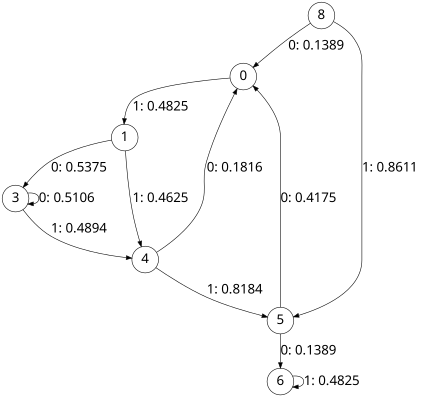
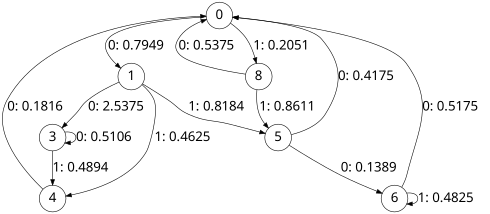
  digraph {
    fontname="Noto Sans"
    node [fontname="Noto Sans" fontsize=24 shape=circle]
    edge [fontname="Noto Sans" fontsize=24]
    0
    1
    n3 [label=8]
    3
    4
    5
    6
-   0 -> 1 [label="1: 0.4825   "]
-   1 -> 3 [label="0: 0.5375   "]
+   0 -> 1 [label="0: 0.7949   "]
+   0 -> n3 [label="1: 0.2051   "]
+   1 -> 3 [label="0: 2.5375   "]
    1 -> 4 [label="1: 0.4625   "]
-   n3 -> 0 [label="0: 0.1389   "]
+   n3 -> 0 [label="0: 0.5375   "]
    n3 -> 5 [label="1: 0.8611   "]
    3 -> 3 [label="0: 0.5106   "]
    3 -> 4 [label="1: 0.4894   "]
    4 -> 0 [label="0: 0.1816   "]
-   4 -> 5 [label="1: 0.8184   "]
+   1 -> 5 [label="1: 0.8184   "]
    5 -> 0 [label="0: 0.4175   "]
    5 -> 6 [label="0: 0.1389   "]
+   6 -> 0 [label="0: 0.5175   "]
    6 -> 6 [label="1: 0.4825   "]
  }
